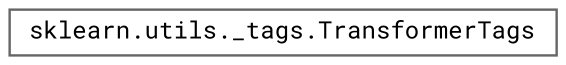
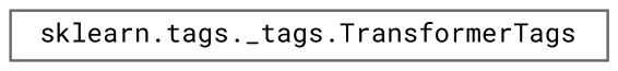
  digraph {
    rankdir=LR
    fontname="Roboto Mono"
-   n1 [color=grey40 fillcolor=white fontname="Roboto Mono" fontsize=10 height=0.2 label="sklearn.utils._tags.TransformerTags" shape=box style=filled width=0.4]
+   n1 [color=grey40 fillcolor=white fontname="Roboto Mono" fontsize=10 height=0.2 label="sklearn.tags._tags.TransformerTags" shape=box style=filled width=0.4]
  }
